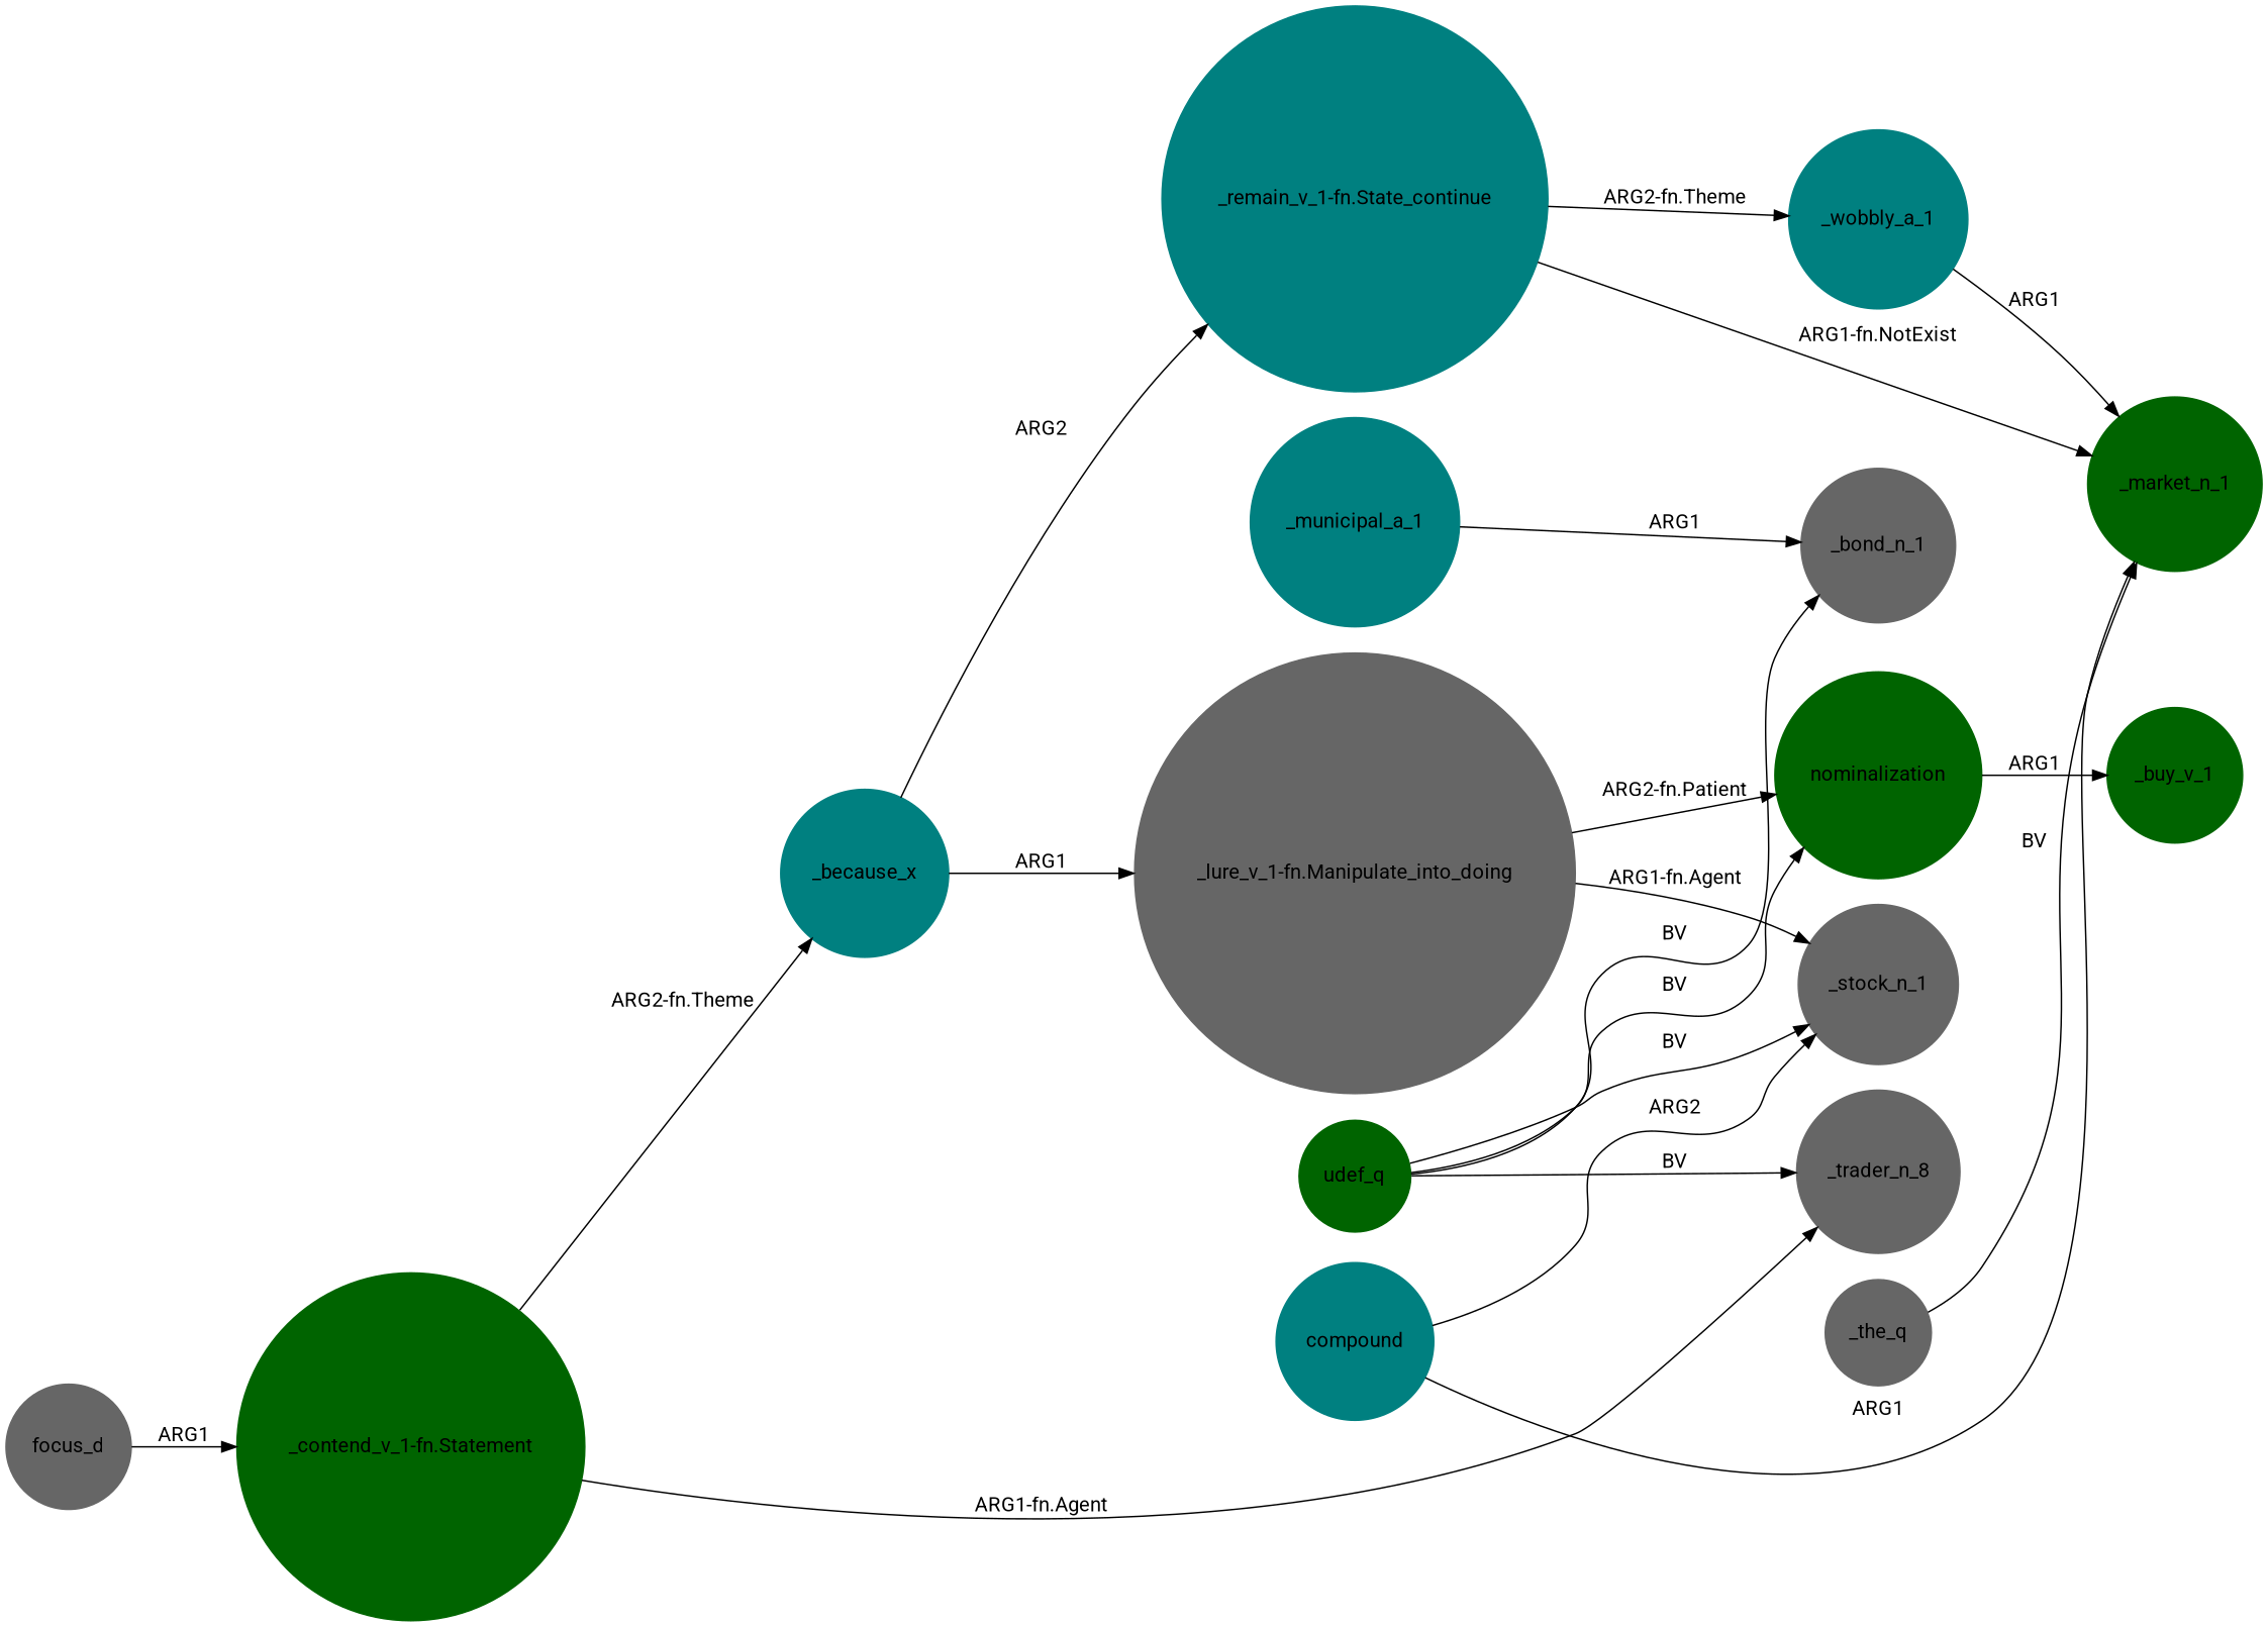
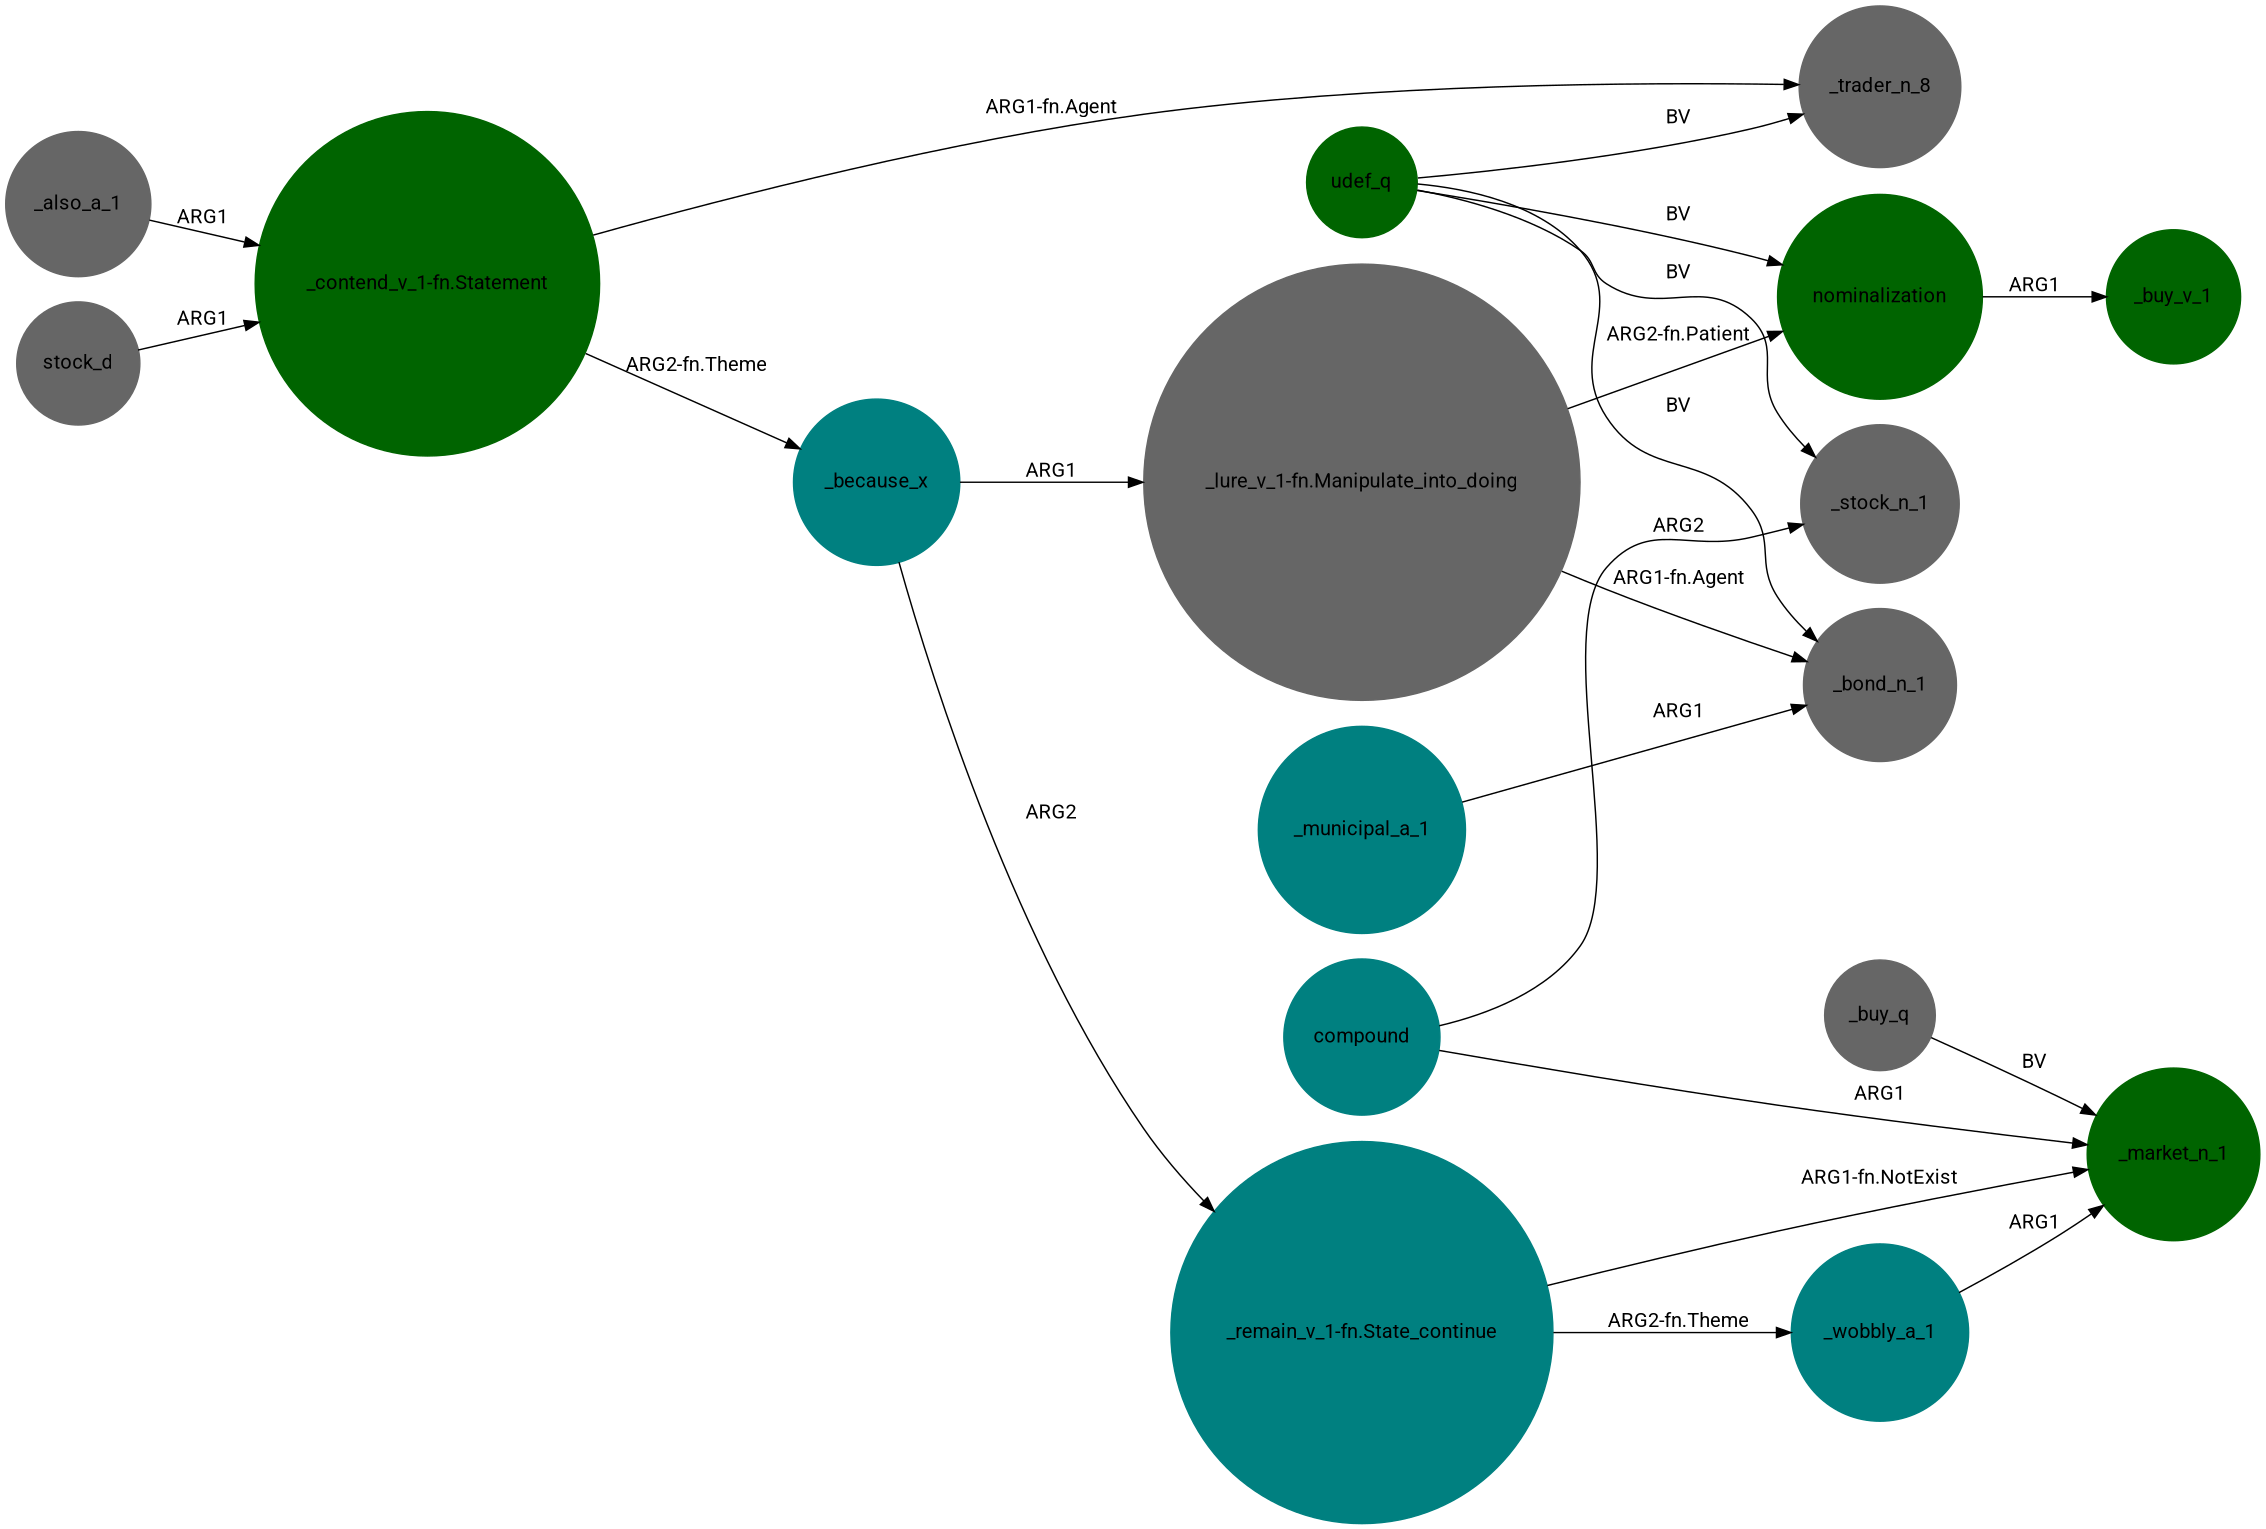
  digraph {
    fontname=Roboto
    rankdir=LR
    node [color=gray40 fontname=Roboto shape=circle style=filled]
    edge [fontname=Roboto]
    "_contend_v_1-fn.Statement" [color=darkgreen]
+   _also_a_1
    _because_x [color=teal]
    n4 [label=_trader_n_8]
    "_lure_v_1-fn.Manipulate_into_doing"
    "_remain_v_1-fn.State_continue" [color=teal]
    _bond_n_1
    nominalization [color=darkgreen]
    _wobbly_a_1 [color=teal]
    _market_n_1 [color=darkgreen]
    _buy_v_1 [color=darkgreen]
    udef_q [color=darkgreen]
    _stock_n_1
-   focus_d
+   focus_d [label=stock_d]
    _municipal_a_1 [color=teal]
    compound [color=teal]
-   _the_q
+   _the_q [label=_buy_q]
    "_contend_v_1-fn.Statement" -> _because_x [label="ARG2-fn.Theme"]
    "_contend_v_1-fn.Statement" -> n4 [label="ARG1-fn.Agent"]
+   _also_a_1 -> "_contend_v_1-fn.Statement" [label=ARG1]
    _because_x -> "_lure_v_1-fn.Manipulate_into_doing" [label=ARG1]
    _because_x -> "_remain_v_1-fn.State_continue" [label=ARG2]
-   "_lure_v_1-fn.Manipulate_into_doing" -> _stock_n_1 [label="ARG1-fn.Agent"]
+   "_lure_v_1-fn.Manipulate_into_doing" -> _bond_n_1 [label="ARG1-fn.Agent"]
    "_lure_v_1-fn.Manipulate_into_doing" -> nominalization [label="ARG2-fn.Patient"]
    "_remain_v_1-fn.State_continue" -> _wobbly_a_1 [label="ARG2-fn.Theme"]
    "_remain_v_1-fn.State_continue" -> _market_n_1 [label="ARG1-fn.NotExist"]
    nominalization -> _buy_v_1 [label=ARG1]
    _wobbly_a_1 -> _market_n_1 [label=ARG1]
    udef_q -> n4 [label=BV]
    udef_q -> _bond_n_1 [label=BV]
    udef_q -> nominalization [label=BV]
    udef_q -> _stock_n_1 [label=BV]
    focus_d -> "_contend_v_1-fn.Statement" [label=ARG1]
    _municipal_a_1 -> _bond_n_1 [label=ARG1]
    compound -> _market_n_1 [label=ARG1]
    compound -> _stock_n_1 [label=ARG2]
    _the_q -> _market_n_1 [label=BV]
  }
